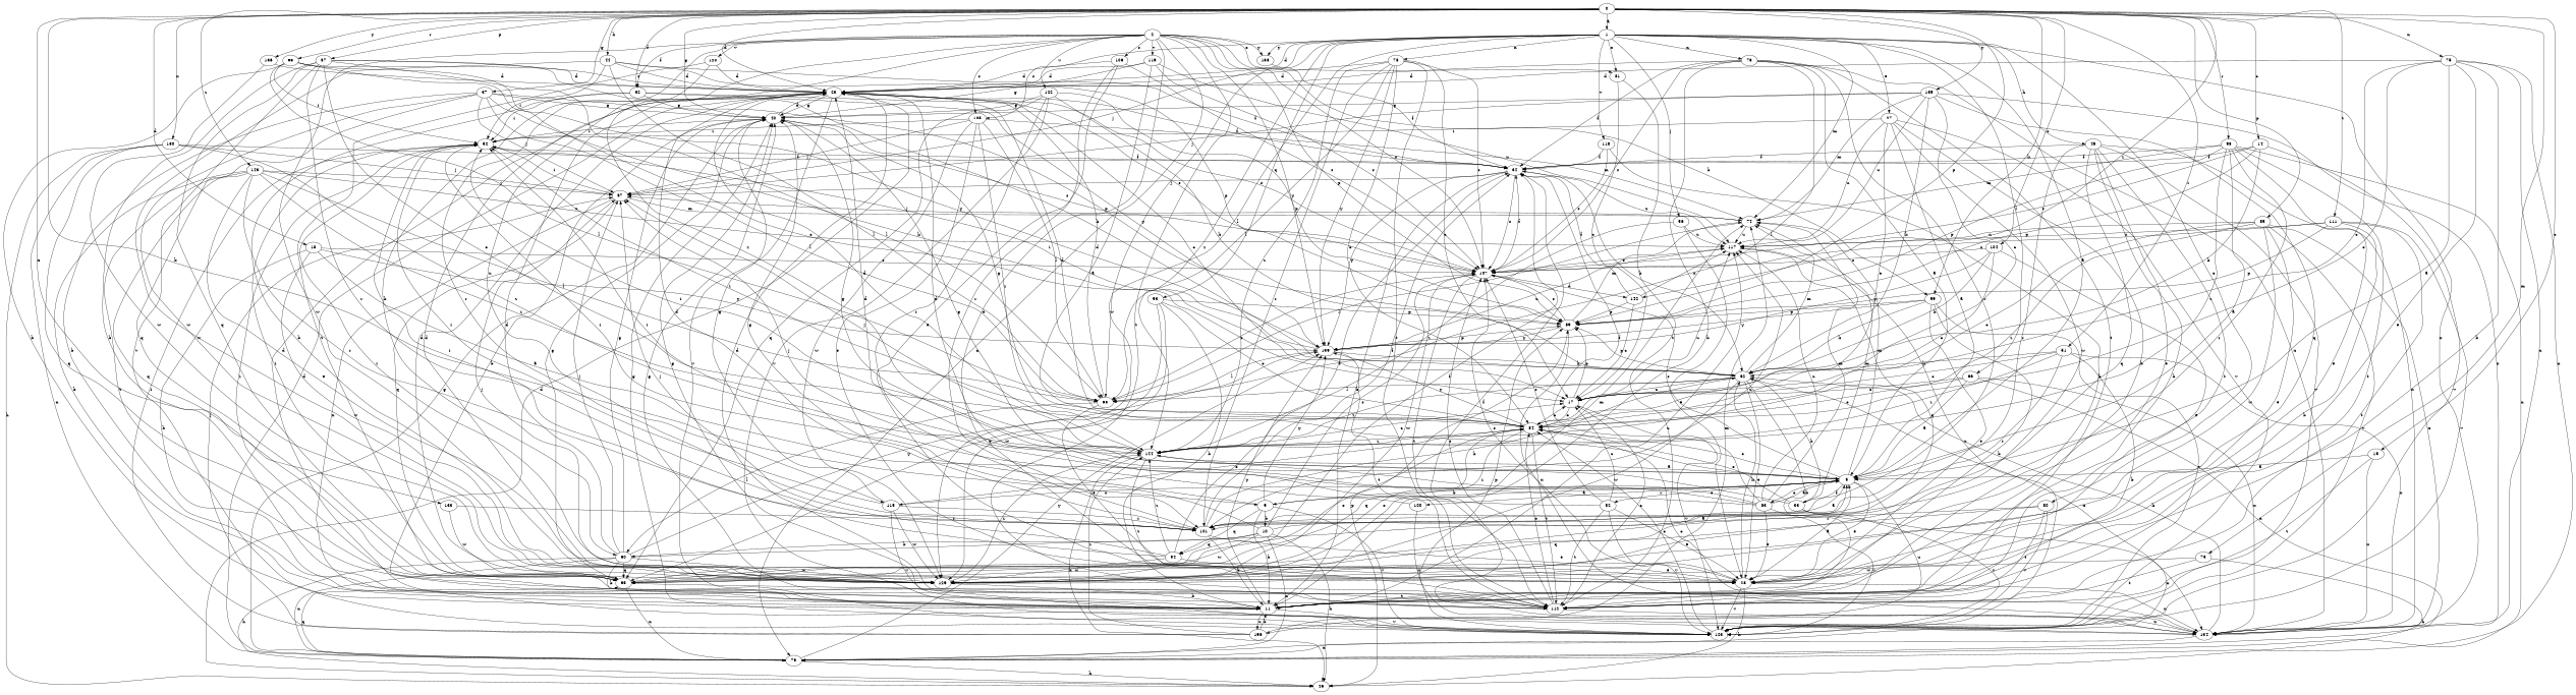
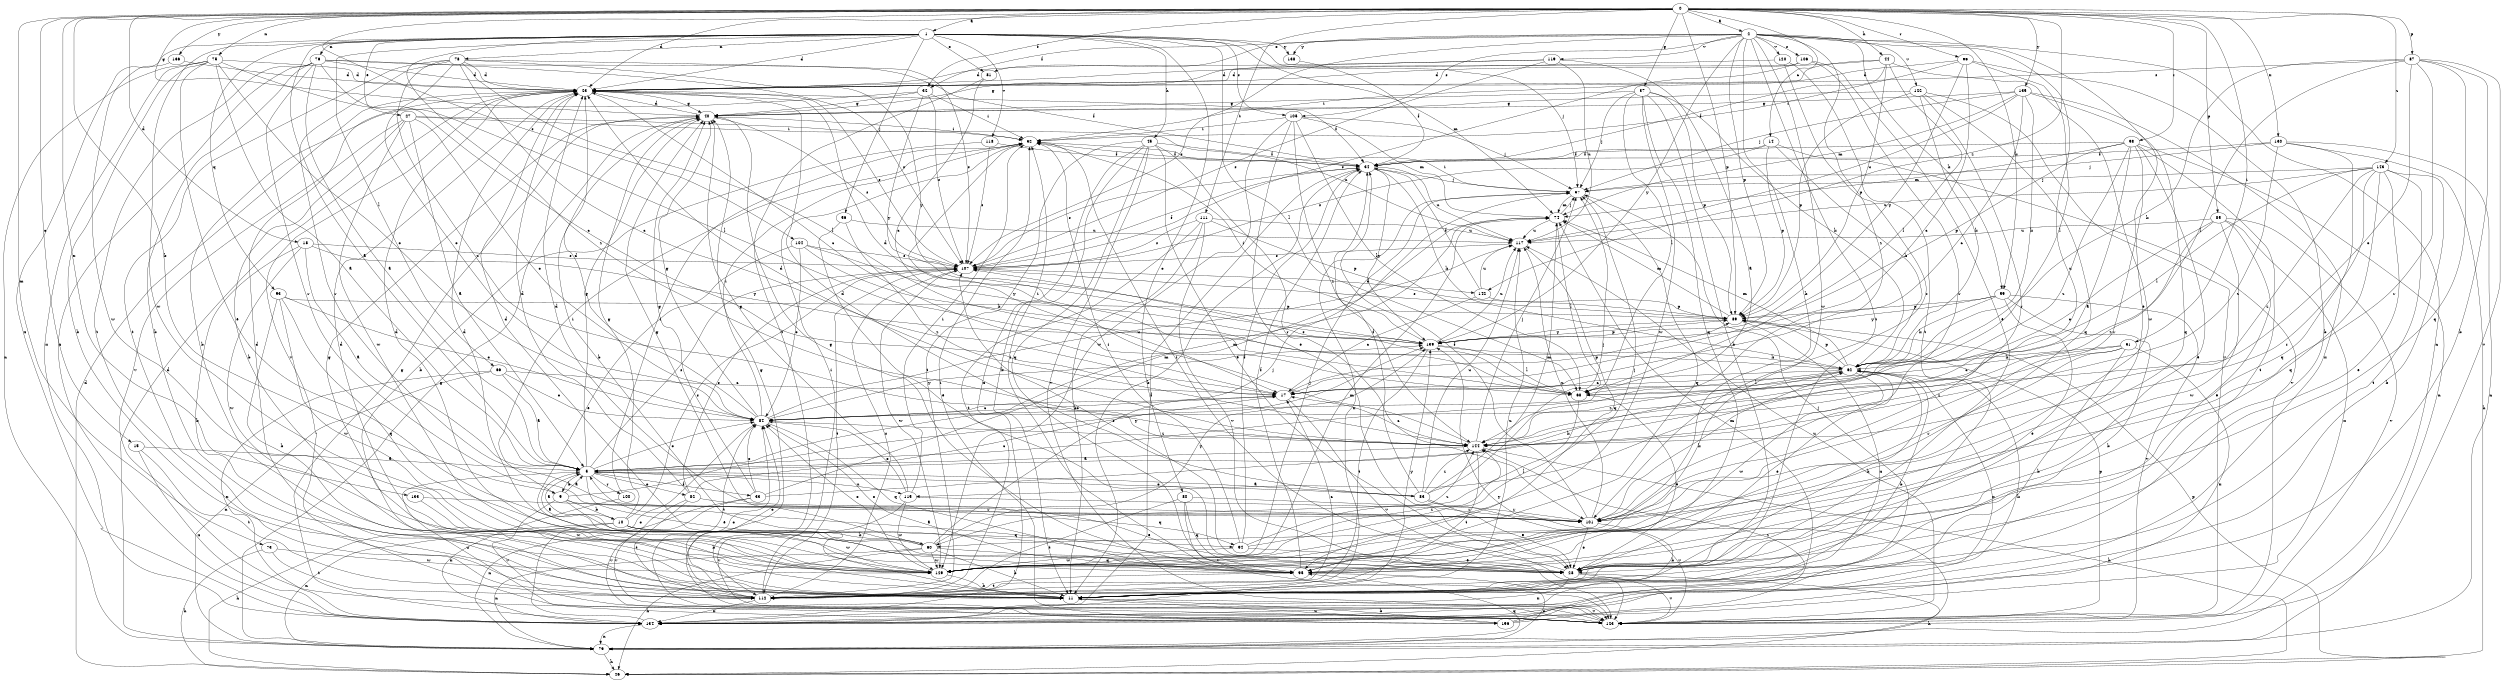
  strict digraph {
    0
    1
    2
    9
    14
    15
    18
    23
    32
    37
    40
    44
    51
    59
    73
    75
    85
    87
    89
    96
    98
    104
    111
    130
    133
    135
    136
    142
    143
    5
    27
    45
    56
    57
    66
    68
    74
    76
    78
    80
    81
    93
    105
    118
    129
    134
    138
    144
    28
    60
    79
    106
    107
    112
    115
    119
    120
    122
    139
    10
    11
    52
    94
    123
    62
    34
    17
    95
    101
    46
    84
    117
    33
    82
    83
    100
    n77 [label=196]
    0 -> 1 [label=a]
+   0 -> 2 [label=a]
    0 -> 9 [label=b]
    0 -> 14 [label=c]
    0 -> 15 [label=c]
    0 -> 18 [label=d]
    0 -> 23 [label=d]
    0 -> 32 [label=f]
    0 -> 37 [label=g]
    0 -> 40 [label=g]
    0 -> 44 [label=h]
    0 -> 51 [label=i]
    0 -> 59 [label=k]
    0 -> 73 [label=m]
    0 -> 75 [label=n]
    0 -> 85 [label=p]
    0 -> 87 [label=p]
    0 -> 89 [label=p]
    0 -> 96 [label=r]
    0 -> 98 [label=r]
    0 -> 104 [label=s]
    0 -> 111 [label=t]
    0 -> 130 [label=x]
    0 -> 133 [label=x]
    0 -> 135 [label=y]
    0 -> 136 [label=y]
    0 -> 142 [label=z]
    0 -> 143 [label=z]
    1 -> 23 [label=d]
    1 -> 5 [label=a]
    1 -> 27 [label=e]
    1 -> 45 [label=h]
    1 -> 56 [label=j]
    1 -> 57 [label=j]
    1 -> 66 [label=l]
    1 -> 68 [label=l]
    1 -> 74 [label=m]
    1 -> 76 [label=n]
    1 -> 78 [label=n]
    1 -> 80 [label=o]
    1 -> 81 [label=o]
    1 -> 93 [label=q]
    1 -> 105 [label=s]
    1 -> 118 [label=v]
    1 -> 129 [label=w]
    1 -> 134 [label=x]
    1 -> 138 [label=y]
    1 -> 144 [label=z]
    2 -> 32 [label=f]
    2 -> 59 [label=k]
    2 -> 89 [label=p]
    2 -> 81 [label=o]
    2 -> 105 [label=s]
    2 -> 129 [label=w]
    2 -> 138 [label=y]
    2 -> 144 [label=z]
    2 -> 28 [label=e]
    2 -> 60 [label=k]
    2 -> 79 [label=n]
    2 -> 106 [label=s]
    2 -> 107 [label=s]
    2 -> 112 [label=t]
    2 -> 115 [label=u]
    2 -> 119 [label=v]
    2 -> 120 [label=v]
    2 -> 122 [label=v]
    2 -> 139 [label=y]
    9 -> 5 [label=a]
    9 -> 139 [label=y]
    9 -> 10 [label=b]
    9 -> 11 [label=b]
    9 -> 52 [label=i]
    9 -> 94 [label=q]
    9 -> 123 [label=v]
    14 -> 89 [label=p]
    14 -> 107 [label=s]
    14 -> 123 [label=v]
    14 -> 62 [label=k]
    14 -> 34 [label=f]
    15 -> 5 [label=a]
    15 -> 134 [label=x]
    15 -> 112 [label=t]
    18 -> 5 [label=a]
    18 -> 129 [label=w]
    18 -> 107 [label=s]
    18 -> 139 [label=y]
    18 -> 11 [label=b]
    23 -> 40 [label=g]
    23 -> 107 [label=s]
    23 -> 123 [label=v]
    23 -> 34 [label=f]
    23 -> 17 [label=c]
    32 -> 40 [label=g]
    32 -> 107 [label=s]
    32 -> 139 [label=y]
-   32 -> 129 [label=b]
+   32 -> 11 [label=b]
    32 -> 52 [label=i]
    37 -> 40 [label=g]
    37 -> 89 [label=p]
    37 -> 57 [label=j]
    37 -> 68 [label=l]
    37 -> 129 [label=w]
    37 -> 11 [label=b]
    37 -> 62 [label=k]
    37 -> 95 [label=q]
    40 -> 23 [label=d]
    40 -> 107 [label=s]
    40 -> 11 [label=b]
    40 -> 52 [label=i]
    44 -> 23 [label=d]
    44 -> 89 [label=p]
    44 -> 68 [label=l]
    44 -> 129 [label=w]
    44 -> 52 [label=i]
    44 -> 34 [label=f]
    51 -> 134 [label=x]
    51 -> 144 [label=z]
    51 -> 11 [label=b]
    51 -> 62 [label=k]
    51 -> 17 [label=c]
    51 -> 101 [label=r]
    59 -> 89 [label=p]
    59 -> 28 [label=e]
    59 -> 139 [label=y]
    59 -> 11 [label=b]
    59 -> 123 [label=v]
    59 -> 62 [label=k]
    73 -> 129 [label=w]
    73 -> 112 [label=t]
    73 -> 46 [label=h]
    75 -> 23 [label=d]
    75 -> 5 [label=a]
    75 -> 134 [label=x]
    75 -> 28 [label=e]
    75 -> 79 [label=n]
    75 -> 11 [label=b]
    75 -> 17 [label=c]
    75 -> 84 [label=o]
    85 -> 129 [label=w]
    85 -> 134 [label=x]
    85 -> 144 [label=z]
    85 -> 28 [label=e]
    85 -> 123 [label=v]
    85 -> 84 [label=o]
    85 -> 117 [label=u]
    87 -> 23 [label=s]
    87 -> 68 [label=l]
    87 -> 11 [label=b]
    87 -> 123 [label=v]
    87 -> 62 [label=k]
    87 -> 95 [label=q]
    87 -> 101 [label=r]
    87 -> 84 [label=o]
    89 -> 74 [label=m]
    89 -> 134 [label=x]
    89 -> 107 [label=s]
    89 -> 139 [label=y]
    96 -> 23 [label=d]
    96 -> 68 [label=l]
    96 -> 139 [label=y]
    96 -> 11 [label=b]
    96 -> 52 [label=i]
    96 -> 17 [label=c]
    98 -> 89 [label=p]
    98 -> 5 [label=a]
    98 -> 74 [label=m]
    98 -> 144 [label=z]
    98 -> 28 [label=e]
    98 -> 79 [label=n]
    98 -> 112 [label=t]
    98 -> 34 [label=f]
    98 -> 101 [label=r]
    104 -> 28 [label=e]
    104 -> 107 [label=s]
    104 -> 139 [label=y]
    104 -> 62 [label=k]
    104 -> 84 [label=o]
    111 -> 89 [label=p]
    111 -> 107 [label=s]
    111 -> 112 [label=t]
    111 -> 11 [label=b]
    111 -> 123 [label=v]
    111 -> 117 [label=u]
    130 -> 57 [label=j]
    130 -> 144 [label=z]
    130 -> 79 [label=n]
    130 -> 34 [label=f]
    130 -> 95 [label=q]
    130 -> 46 [label=h]
    133 -> 129 [label=w]
    133 -> 101 [label=r]
    135 -> 40 [label=g]
    135 -> 57 [label=j]
    135 -> 74 [label=m]
    135 -> 134 [label=x]
    135 -> 62 [label=k]
    135 -> 17 [label=c]
    135 -> 95 [label=q]
    135 -> 117 [label=u]
    136 -> 23 [label=d]
    136 -> 129 [label=w]
    142 -> 89 [label=p]
    142 -> 34 [label=f]
    142 -> 17 [label=c]
    142 -> 117 [label=u]
    143 -> 57 [label=j]
    143 -> 68 [label=l]
    143 -> 144 [label=z]
    143 -> 28 [label=e]
    143 -> 112 [label=t]
    143 -> 11 [label=b]
    143 -> 95 [label=q]
    143 -> 101 [label=r]
    143 -> 117 [label=u]
    5 -> 9 [label=b]
    5 -> 40 [label=g]
    5 -> 74 [label=m]
    5 -> 28 [label=e]
    5 -> 107 [label=s]
    5 -> 115 [label=u]
    5 -> 84 [label=o]
    5 -> 33 [label=f]
    5 -> 82 [label=o]
    5 -> 83 [label=o]
    5 -> 100 [label=r]
    5 -> n77 [label=u]
    27 -> 5 [label=a]
    27 -> 129 [label=w]
    27 -> 11 [label=b]
    27 -> 52 [label=i]
    27 -> 123 [label=v]
    27 -> 84 [label=o]
    27 -> 117 [label=u]
    45 -> 134 [label=x]
    45 -> 28 [label=e]
    45 -> 112 [label=t]
    45 -> 11 [label=b]
    45 -> 123 [label=v]
    45 -> 34 [label=f]
    45 -> 95 [label=q]
    45 -> 101 [label=r]
    56 -> 144 [label=z]
    56 -> 28 [label=e]
    56 -> 117 [label=u]
    57 -> 74 [label=m]
    57 -> 134 [label=x]
    57 -> 52 [label=i]
    57 -> 95 [label=q]
    66 -> 5 [label=a]
    66 -> 134 [label=x]
    66 -> 79 [label=n]
    66 -> 17 [label=c]
    66 -> 84 [label=o]
    68 -> 23 [label=d]
    68 -> 28 [label=e]
    68 -> 60 [label=l]
    68 -> 107 [label=s]
    74 -> 57 [label=j]
    74 -> 68 [label=l]
    74 -> 117 [label=u]
    76 -> 23 [label=d]
    76 -> 5 [label=a]
    76 -> 68 [label=l]
    76 -> 134 [label=x]
    76 -> 107 [label=s]
    76 -> 112 [label=t]
    76 -> 11 [label=b]
    76 -> 34 [label=f]
    76 -> 101 [label=r]
    78 -> 23 [label=d]
    78 -> 68 [label=l]
    78 -> 144 [label=z]
    78 -> 107 [label=s]
    78 -> 112 [label=t]
    78 -> 139 [label=y]
    78 -> 17 [label=c]
    78 -> 101 [label=r]
    78 -> 84 [label=o]
    80 -> 112 [label=t]
    80 -> 123 [label=v]
    80 -> 95 [label=q]
    80 -> 101 [label=r]
    81 -> 112 [label=t]
    81 -> 17 [label=c]
    93 -> 89 [label=p]
    93 -> 129 [label=w]
    93 -> 11 [label=b]
    93 -> 95 [label=q]
    93 -> 84 [label=o]
    105 -> 57 [label=j]
    105 -> 68 [label=l]
    105 -> 74 [label=m]
    105 -> 129 [label=w]
    105 -> 144 [label=z]
    105 -> 28 [label=e]
    105 -> 52 [label=i]
    118 -> 107 [label=s]
    118 -> 11 [label=b]
    118 -> 34 [label=f]
    129 -> 23 [label=d]
    129 -> 57 [label=j]
    129 -> 74 [label=m]
    129 -> 144 [label=z]
    129 -> 11 [label=b]
    129 -> 84 [label=o]
    134 -> 40 [label=g]
    134 -> 79 [label=n]
    134 -> 62 [label=k]
    134 -> 34 [label=f]
    134 -> 84 [label=o]
    138 -> 34 [label=f]
    144 -> 23 [label=d]
    144 -> 5 [label=a]
    144 -> 57 [label=j]
    144 -> 112 [label=t]
    144 -> 52 [label=i]
    144 -> 17 [label=c]
    144 -> 46 [label=h]
    28 -> 5 [label=a]
    28 -> 134 [label=x]
    28 -> 107 [label=s]
    28 -> 52 [label=i]
    28 -> 123 [label=v]
    28 -> 62 [label=k]
    28 -> 46 [label=h]
    60 -> 23 [label=d]
    60 -> 40 [label=g]
    60 -> 5 [label=a]
    60 -> 57 [label=j]
    60 -> 129 [label=w]
    60 -> 79 [label=n]
    60 -> 139 [label=y]
    60 -> 11 [label=b]
    60 -> 95 [label=q]
    60 -> 46 [label=h]
    79 -> 23 [label=d]
    79 -> 40 [label=g]
    79 -> 139 [label=y]
    79 -> 95 [label=q]
    79 -> 46 [label=h]
    106 -> 23 [label=d]
    106 -> 28 [label=e]
    106 -> 107 [label=s]
    106 -> 101 [label=r]
    107 -> 142 [label=d]
    107 -> 129 [label=w]
    107 -> 112 [label=t]
    107 -> 34 [label=f]
    112 -> 23 [label=d]
    112 -> 40 [label=g]
    112 -> 134 [label=x]
    112 -> 107 [label=s]
    112 -> 52 [label=i]
    112 -> 17 [label=c]
    112 -> 84 [label=o]
    115 -> 40 [label=g]
    115 -> 129 [label=w]
    115 -> 52 [label=i]
    115 -> 123 [label=v]
    115 -> 101 [label=r]
    115 -> 84 [label=o]
    119 -> 23 [label=d]
    119 -> 40 [label=g]
    119 -> 5 [label=a]
    119 -> 107 [label=s]
    119 -> 117 [label=u]
    120 -> 23 [label=d]
    120 -> 112 [label=t]
    120 -> 101 [label=r]
    122 -> 40 [label=g]
    122 -> 89 [label=p]
    122 -> 123 [label=v]
    122 -> 62 [label=k]
    122 -> 95 [label=q]
    122 -> 101 [label=r]
    139 -> 89 [label=p]
    139 -> 68 [label=l]
    139 -> 112 [label=t]
    139 -> 52 [label=i]
    139 -> 62 [label=k]
    139 -> 117 [label=u]
    10 -> 40 [label=g]
    10 -> 5 [label=a]
    10 -> 129 [label=w]
    10 -> 60 [label=k]
    10 -> 79 [label=n]
    10 -> 107 [label=s]
    10 -> 94 [label=q]
    10 -> 46 [label=h]
    11 -> 23 [label=d]
    11 -> 139 [label=y]
    11 -> 123 [label=v]
    11 -> 117 [label=u]
    11 -> n77 [label=u]
    52 -> 34 [label=f]
    94 -> 57 [label=j]
    94 -> 129 [label=w]
    94 -> 144 [label=z]
    94 -> 28 [label=e]
    94 -> 52 [label=i]
    94 -> 34 [label=f]
    123 -> 40 [label=g]
    123 -> 89 [label=p]
    123 -> 84 [label=o]
    123 -> 117 [label=u]
    62 -> 89 [label=p]
    62 -> 68 [label=l]
    62 -> 74 [label=m]
    62 -> 129 [label=w]
    62 -> 134 [label=x]
    62 -> 144 [label=z]
    62 -> 28 [label=e]
    62 -> 11 [label=b]
    62 -> 17 [label=c]
    34 -> 57 [label=j]
    34 -> 107 [label=s]
    34 -> 139 [label=y]
    34 -> 11 [label=b]
    34 -> 62 [label=k]
    34 -> 117 [label=u]
    17 -> 89 [label=p]
    17 -> 123 [label=v]
    17 -> 84 [label=o]
    95 -> 23 [label=d]
    95 -> 40 [label=g]
    95 -> 79 [label=n]
    95 -> 112 [label=t]
    95 -> 52 [label=i]
    95 -> 34 [label=f]
    95 -> 84 [label=o]
    101 -> 23 [label=d]
    101 -> 28 [label=e]
    101 -> 11 [label=b]
    101 -> 62 [label=k]
    101 -> 34 [label=f]
    101 -> 117 [label=u]
    46 -> 23 [label=d]
    46 -> 89 [label=p]
    84 -> 23 [label=d]
    84 -> 40 [label=g]
    84 -> 144 [label=z]
    84 -> 112 [label=t]
    84 -> 139 [label=y]
    84 -> 52 [label=i]
    84 -> 17 [label=c]
    84 -> 95 [label=q]
    84 -> 117 [label=u]
    117 -> 107 [label=s]
    117 -> 95 [label=q]
    33 -> 40 [label=g]
    33 -> 74 [label=m]
    33 -> 79 [label=n]
    33 -> 123 [label=v]
    33 -> 62 [label=k]
    33 -> 84 [label=o]
    82 -> 23 [label=d]
    82 -> 28 [label=e]
    82 -> 107 [label=s]
    82 -> 112 [label=t]
    82 -> 123 [label=v]
    82 -> 17 [label=c]
    83 -> 23 [label=d]
    83 -> 5 [label=a]
    83 -> 57 [label=j]
    83 -> 74 [label=m]
    83 -> 144 [label=z]
    83 -> 28 [label=e]
    83 -> 123 [label=v]
    83 -> 34 [label=f]
    83 -> 117 [label=u]
    100 -> 134 [label=x]
    100 -> 52 [label=i]
    n77 -> 57 [label=j]
    n77 -> 74 [label=m]
    n77 -> 144 [label=z]
    n77 -> 11 [label=b]
    n77 -> 52 [label=i]
  }
